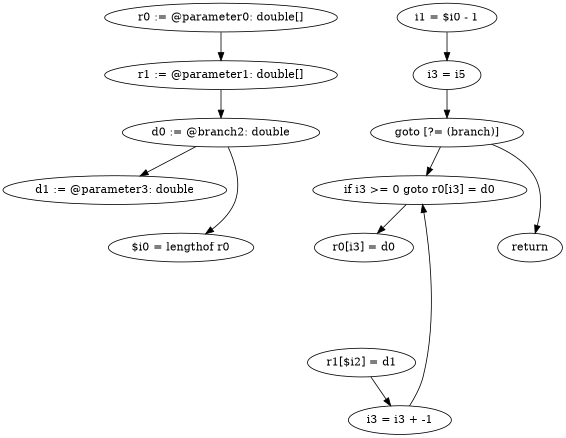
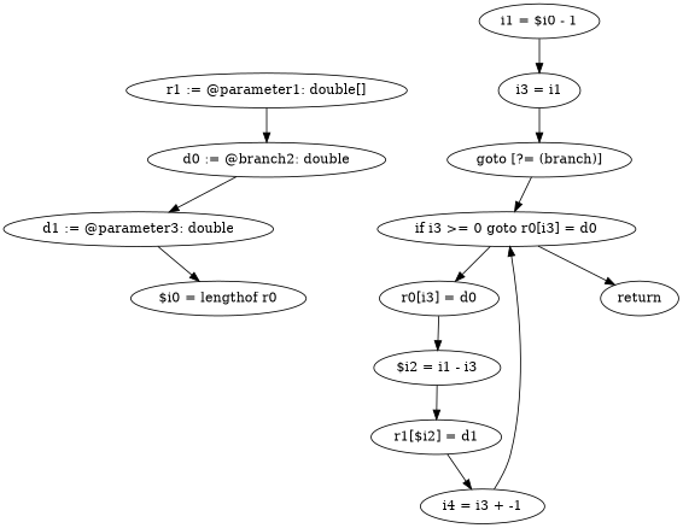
  digraph {
-   "r0 := @parameter0: double[]"
    "r1 := @parameter1: double[]"
    n3 [label="d0 := @branch2: double"]
    "d1 := @parameter3: double"
    "$i0 = lengthof r0"
    "i1 = $i0 - 1"
-   "i3 = i1" [label="i3 = i5"]
+   "i3 = i1"
    "goto [?= (branch)]"
    "if i3 >= 0 goto r0[i3] = d0"
    "r0[i3] = d0"
    return
+   "$i2 = i1 - i3"
    "r1[$i2] = d1"
-   "i3 = i3 + -1"
-   "r0 := @parameter0: double[]" -> "r1 := @parameter1: double[]"
+   "i3 = i3 + -1" [label="i4 = i3 + -1"]
    "r1 := @parameter1: double[]" -> n3
    n3 -> "d1 := @parameter3: double"
-   n3 -> "$i0 = lengthof r0"
+   "d1 := @parameter3: double" -> "$i0 = lengthof r0"
    "i1 = $i0 - 1" -> "i3 = i1"
    "i3 = i1" -> "goto [?= (branch)]"
    "goto [?= (branch)]" -> "if i3 >= 0 goto r0[i3] = d0"
    "if i3 >= 0 goto r0[i3] = d0" -> "r0[i3] = d0"
-   "goto [?= (branch)]" -> return
+   "if i3 >= 0 goto r0[i3] = d0" -> return
+   "r0[i3] = d0" -> "$i2 = i1 - i3"
+   "$i2 = i1 - i3" -> "r1[$i2] = d1"
    "r1[$i2] = d1" -> "i3 = i3 + -1"
    "i3 = i3 + -1" -> "if i3 >= 0 goto r0[i3] = d0"
  }
